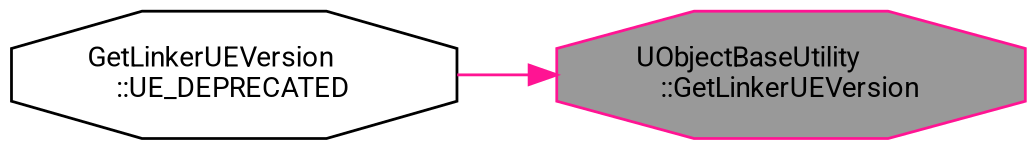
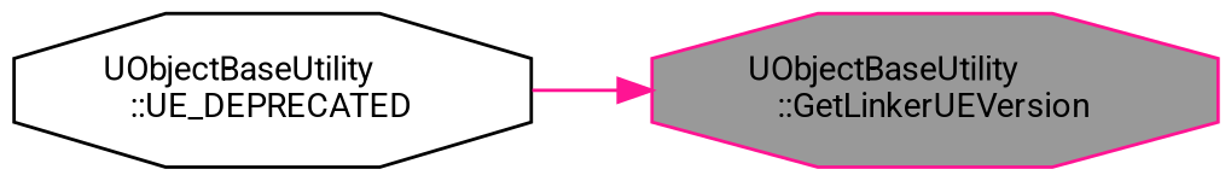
  digraph {
    rankdir=RL
    fontname=Roboto
    node [fontname=Roboto fontsize=10 shape=octagon style=filled]
    n1 [color=deeppink fillcolor=grey60 fontcolor=black height=0.2 label="UObjectBaseUtility\l::GetLinkerUEVersion" width=0.4]
-   n2 [color=black fillcolor=white height=0.2 label="GetLinkerUEVersion\l::UE_DEPRECATED" width=0.4]
+   n2 [color=black fillcolor=white height=0.2 label="UObjectBaseUtility\l::UE_DEPRECATED" width=0.4]
    n1 -> n2 [color=deeppink dir=back fontname=Roboto fontsize=10 labelfontname=Helvetica labelfontsize=10 style=solid]
  }
